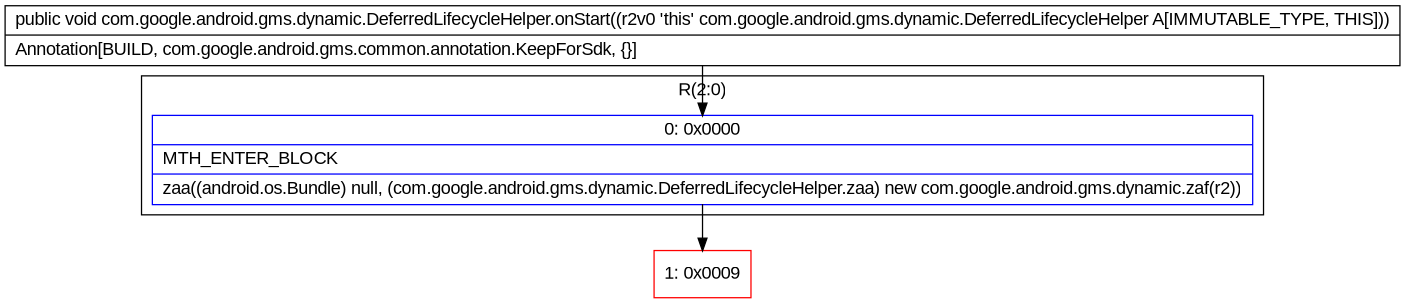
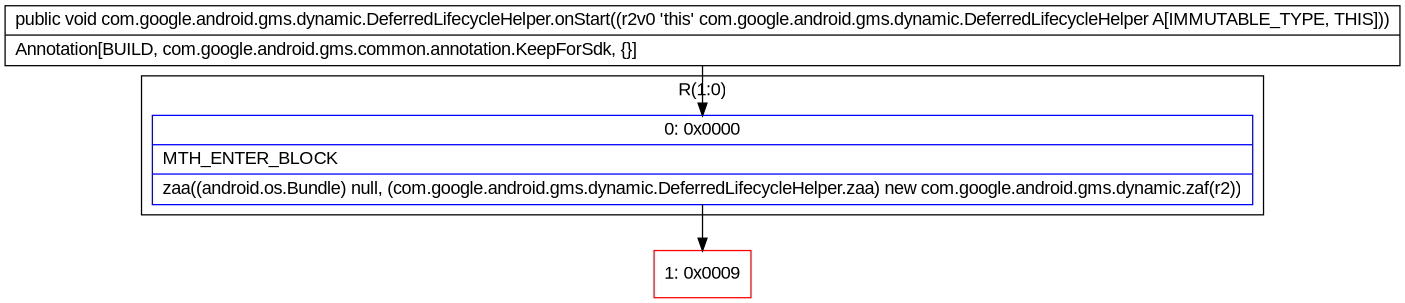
  digraph {
    fontname="Liberation Sans"
    node [shape=record fontname="Liberation Sans"]
    edge [fontname="Liberation Sans"]
    n1 [color=blue label="{0\:\ 0x0000|MTH_ENTER_BLOCK\l|zaa((android.os.Bundle) null, (com.google.android.gms.dynamic.DeferredLifecycleHelper.zaa) new com.google.android.gms.dynamic.zaf(r2))\l}"]
    n2 [color=red label="{1\:\ 0x0009}"]
    n3 [label="{public void com.google.android.gms.dynamic.DeferredLifecycleHelper.onStart((r2v0 'this' com.google.android.gms.dynamic.DeferredLifecycleHelper A[IMMUTABLE_TYPE, THIS]))  | Annotation[BUILD, com.google.android.gms.common.annotation.KeepForSdk, \{\}]\l}"]
    subgraph cluster_1 {
-     label="R(2:0)"
+     label="R(1:0)"
      n1
    }
    n1 -> n2
    n3 -> n1
  }
